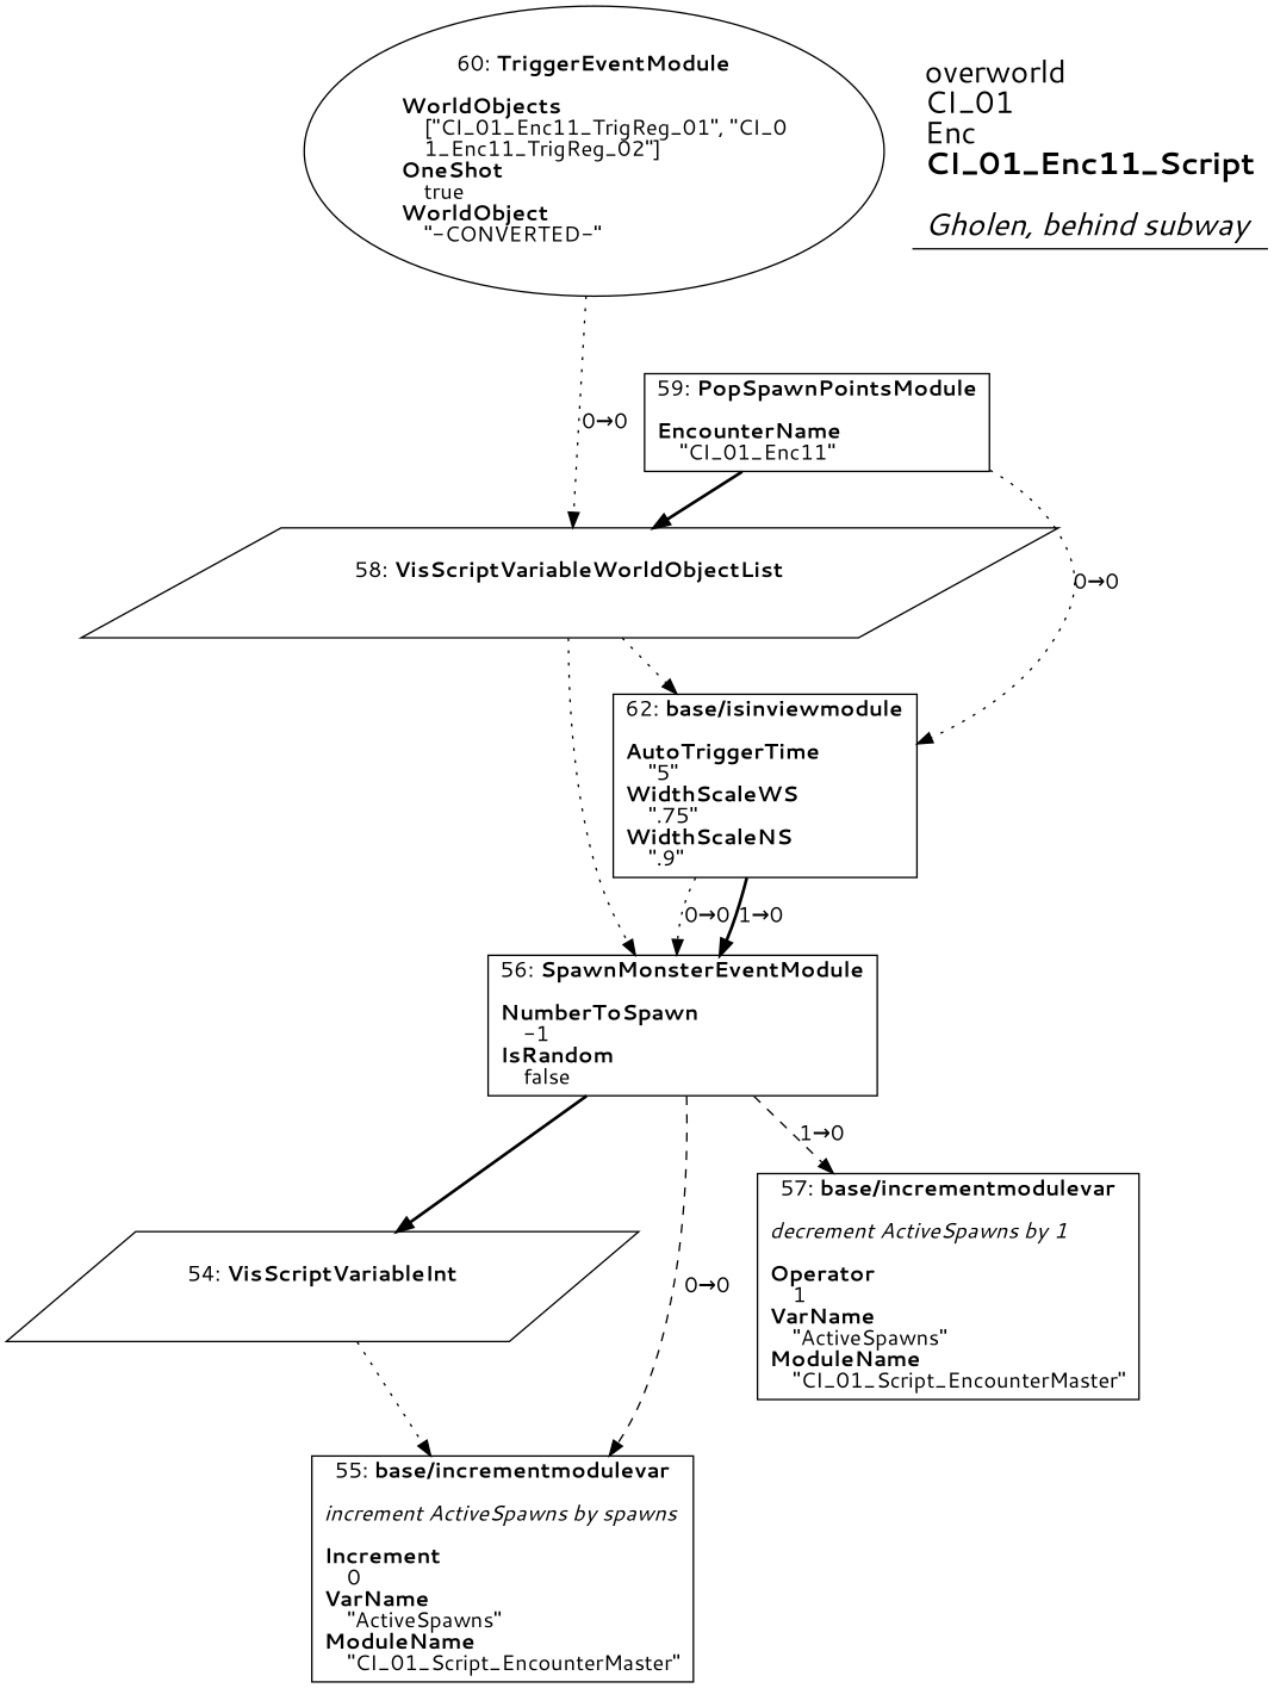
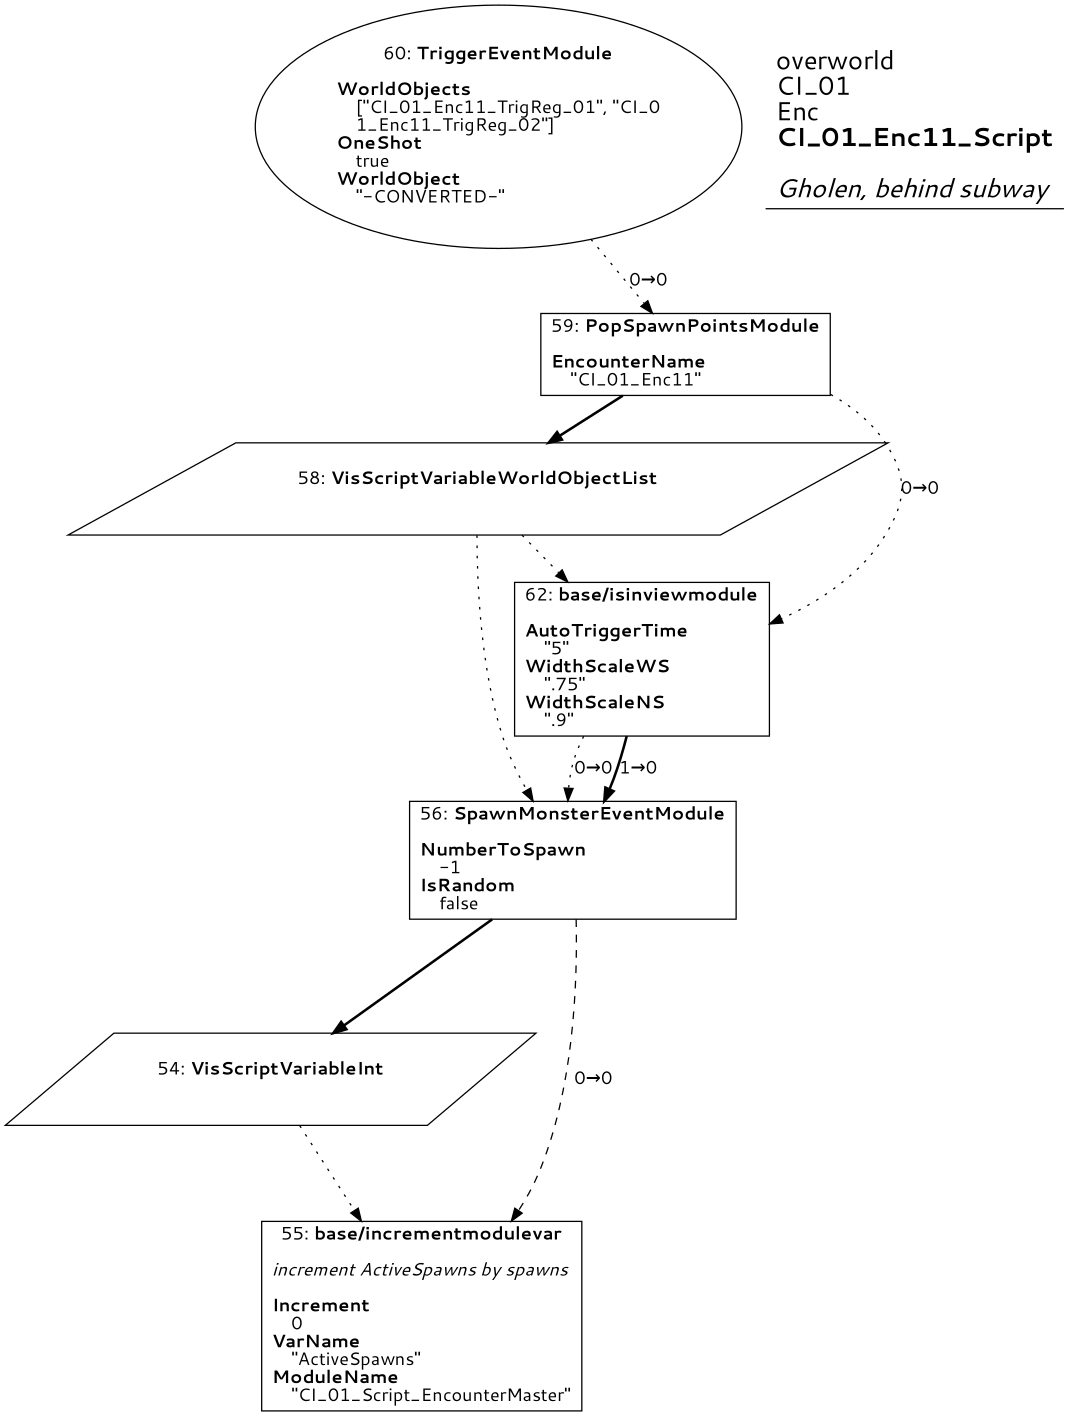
  digraph {
    fontname="Segoe UI"
    splines=spline
    node [fontname="Segoe UI" shape=box]
    edge [fontname="Segoe UI" style=dotted]
    n1 [label=<54: <b>VisScriptVariableInt</b><br/><br/>> shape=parallelogram]
    n2 [label=<55: <b>base/incrementmodulevar</b><br/><br/><i>increment ActiveSpawns by spawns<br align="left"/></i><br align="left"/><b>Increment</b><br align="left"/>    0<br align="left"/><b>VarName</b><br align="left"/>    &quot;ActiveSpawns&quot;<br align="left"/><b>ModuleName</b><br align="left"/>    &quot;CI_01_Script_EncounterMaster&quot;<br align="left"/>>]
    n3 [label=<56: <b>SpawnMonsterEventModule</b><br/><br/><b>NumberToSpawn</b><br align="left"/>    -1<br align="left"/><b>IsRandom</b><br align="left"/>    false<br align="left"/>>]
-   n4 [label=<57: <b>base/incrementmodulevar</b><br/><br/><i>decrement ActiveSpawns by 1<br align="left"/></i><br align="left"/><b>Operator</b><br align="left"/>    1<br align="left"/><b>VarName</b><br align="left"/>    &quot;ActiveSpawns&quot;<br align="left"/><b>ModuleName</b><br align="left"/>    &quot;CI_01_Script_EncounterMaster&quot;<br align="left"/>>]
    n5 [label=<58: <b>VisScriptVariableWorldObjectList</b><br/><br/>> shape=parallelogram]
    n6 [label=<62: <b>base/isinviewmodule</b><br/><br/><b>AutoTriggerTime</b><br align="left"/>    &quot;5&quot;<br align="left"/><b>WidthScaleWS</b><br align="left"/>    &quot;.75&quot;<br align="left"/><b>WidthScaleNS</b><br align="left"/>    &quot;.9&quot;<br align="left"/>>]
    n7 [label=<59: <b>PopSpawnPointsModule</b><br/><br/><b>EncounterName</b><br align="left"/>    &quot;CI_01_Enc11&quot;<br align="left"/>>]
    n8 [label=<60: <b>TriggerEventModule</b><br/><br/><b>WorldObjects</b><br align="left"/>    [&quot;CI_01_Enc11_TrigReg_01&quot;, &quot;CI_0<br align="left"/>    1_Enc11_TrigReg_02&quot;]<br align="left"/><b>OneShot</b><br align="left"/>    true<br align="left"/><b>WorldObject</b><br align="left"/>    &quot;-CONVERTED-&quot;<br align="left"/>> shape=oval]
    n9 [label=<<font point-size="20">overworld<br align="left"/>CI_01<br align="left"/>Enc<br align="left"/><b>CI_01_Enc11_Script</b><br align="left"/><br/><i>Gholen, behind subway</i><br align="left"/></font>> shape=underline]
    n1 -> n2
    n3 -> n1 [style=bold]
    n3 -> n2 [label="0→0" style=dashed]
-   n3 -> n4 [label="1→0" style=dashed]
    n5 -> n3
    n5 -> n6
    n6 -> n3 [label="0→0"]
    n6 -> n3 [label="1→0" style=bold]
    n7 -> n5 [style=bold]
    n7 -> n6 [label="0→0"]
-   n8 -> n5 [label="0→0"]
+   n8 -> n7 [label="0→0"]
  }
